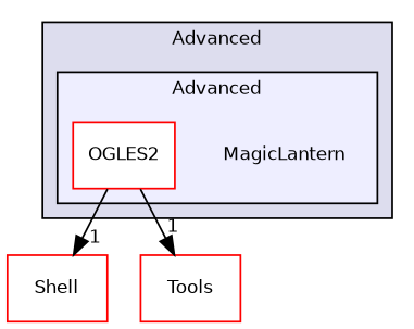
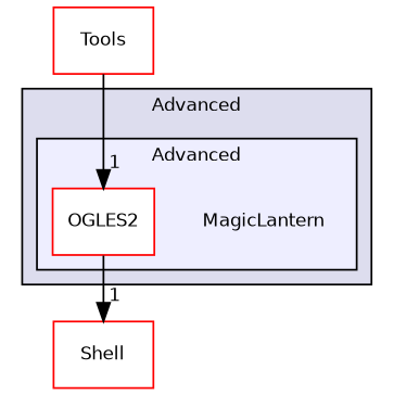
  digraph {
    compound=true
    node [fontname=Helvetica fontsize=10 shape=box color=red fillcolor=white style=filled]
    edge [headlabel=1 labeldistance=1.5 labelfontname=Helvetica labelfontsize=10]
    n1 [label=MagicLantern shape=plaintext color="" fillcolor="" style=""]
    n2 [label=OGLES2]
    n3 [label=Shell]
    n4 [label=Tools]
    subgraph cluster_1 {
      bgcolor="#ddddee"
      fontname=Helvetica
      fontsize=10
      label=Advanced
      pencolor=black
      subgraph cluster_2 {
        bgcolor="#eeeeff"
        fontname=Helvetica
        fontsize=10
        label=Advanced
        pencolor=black
        n1
        n2
      }
    }
    n2 -> n3
-   n2 -> n4
+   n4 -> n2
  }
